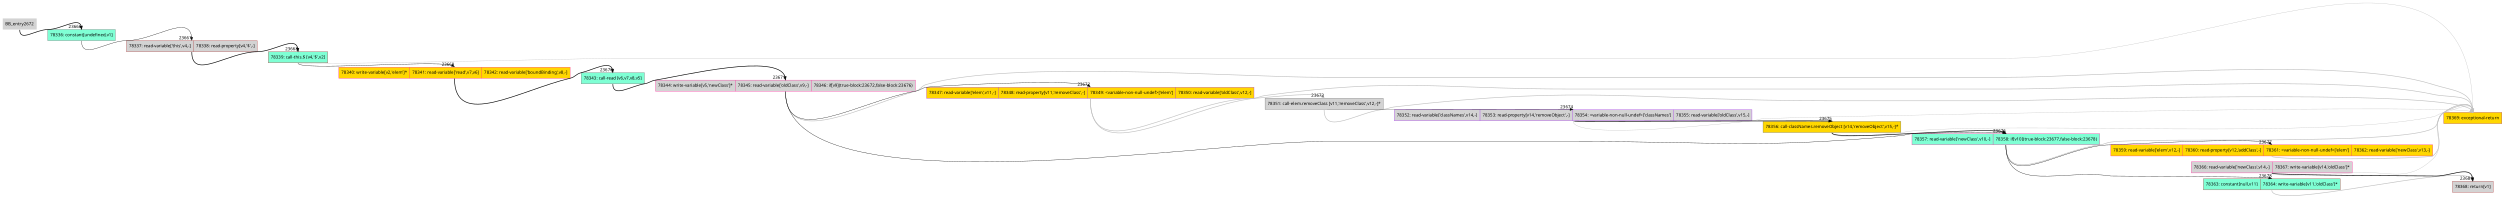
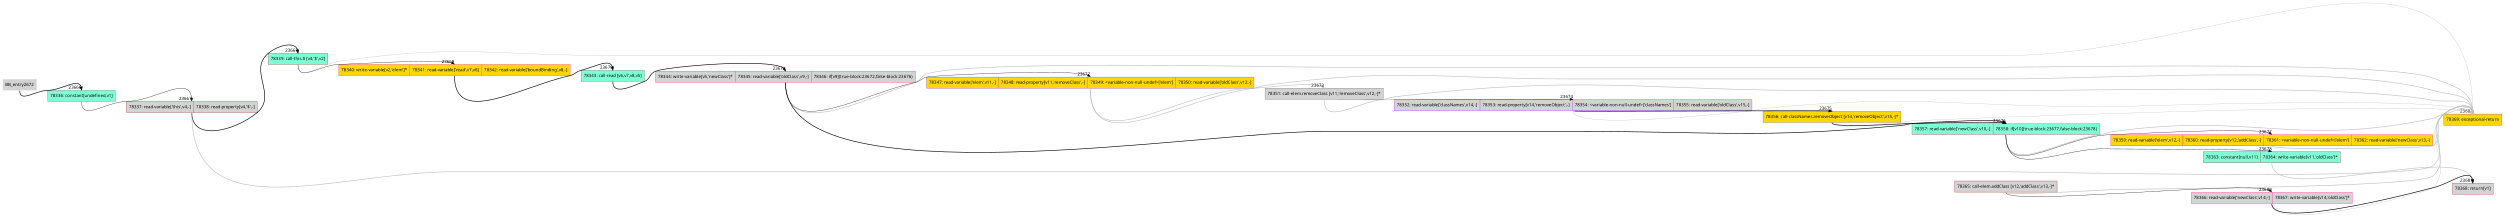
  digraph {
    fontname="Noto Sans"
    rankdir=LR
    node [color=deeppink fillcolor=lightgrey fontname="Noto Sans" shape=record style=filled]
    edge [fontname="Noto Sans" headport=n style=bold tailport=s]
    n1 [label=BB_entry2672 shape=none]
    n2 [color=gray40 fillcolor=aquamarine label="{78336: constant[undefined,v1]}"]
    n3 [color=brown label="{78337: read-variable['this',v4,-]|78338: read-property[v4,'$',-]}"]
    n4 [color=brown fillcolor=aquamarine label="{78339: call-this.$ [v4,'$',v2]}"]
-   n5 [color=brown fillcolor=gold label="{78369: exceptional-return}"]
+   n5 [color=purple fillcolor=gold label="{78369: exceptional-return}"]
    n6 [fillcolor=gold label="{78340: write-variable[v2,'elem']*|78341: read-variable['read',v7,v6]|78342: read-variable['boundBinding',v8,-]}"]
    n7 [color=gray40 fillcolor=aquamarine label="{78343: call-read [v6,v7,v8,v5]}"]
    n8 [label="{78344: write-variable[v5,'newClass']*|78345: read-variable['oldClass',v9,-]|78346: if[v9](true-block:23672,false-block:23676)}"]
    n9 [color=purple fillcolor=gold label="{78347: read-variable['elem',v11,-]|78348: read-property[v11,'removeClass',-]|78349: \<variable-non-null-undef\>['elem']|78350: read-variable['oldClass',v12,-]}"]
    n10 [fillcolor=aquamarine label="{78357: read-variable['newClass',v10,-]|78358: if[v10](true-block:23677,false-block:23678)}"]
    n11 [color=gray40 label="{78351: call-elem.removeClass [v11,'removeClass',v12,-]*}"]
    n12 [fillcolor=gold label="{78359: read-variable['elem',v12,-]|78360: read-property[v12,'addClass',-]|78361: \<variable-non-null-undef\>['elem']|78362: read-variable['newClass',v13,-]}"]
    n13 [color=brown fillcolor=aquamarine label="{78363: constant[null,v11]|78364: write-variable[v11,'oldClass']*}"]
    n14 [color=purple label="{78352: read-variable['classNames',v14,-]|78353: read-property[v14,'removeObject',-]|78354: \<variable-non-null-undef\>['classNames']|78355: read-variable['oldClass',v15,-]}"]
    n15 [color=brown label="{78368: return[v1]}"]
    n16 [color=gray40 fillcolor=gold label="{78356: call-classNames.removeObject [v14,'removeObject',v15,-]*}"]
+   n17 [color=brown label="{78365: call-elem.addClass [v12,'addClass',v13,-]*}"]
    n18 [label="{78366: read-variable['newClass',v14,-]|78367: write-variable[v14,'oldClass']*}"]
    n1 -> n2 [headlabel="    23666"]
    n2 -> n3 [headlabel="      23667" style=solid]
    n3 -> n4 [headlabel="      23668"]
+   n3 -> n5 [color=gray headlabel="      23682"]
    n4 -> n5 [color=gray style=solid]
    n4 -> n6 [headlabel="      23669" style=solid]
    n6 -> n7 [headlabel="      23670"]
    n7 -> n8 [headlabel="      23671"]
    n8 -> n5 [color=gray]
    n8 -> n9 [headlabel="      23672" style=solid]
-   n8 -> n10 [headlabel="      23676" style=solid]
+   n8 -> n10 [headlabel="      23676"]
    n9 -> n5 [color=gray]
    n9 -> n11 [color=gray headlabel="      23673"]
    n10 -> n5 [color=gray]
    n10 -> n12 [headlabel="      23677" style=solid]
    n10 -> n13 [headlabel="      23678" style=solid]
    n11 -> n5 [color=gray]
    n11 -> n14 [headlabel="      23674" style=solid]
    n12 -> n5 [color=gray]
    n13 -> n15 [color=gray headlabel="      23681"]
    n14 -> n5 [color=gray style=solid]
    n14 -> n16 [headlabel="      23675"]
    n16 -> n5 [color=gray style=solid]
    n16 -> n10
+   n17 -> n5 [color=gray]
+   n17 -> n18 [headlabel="      23680" style=solid]
    n18 -> n5 [color=gray style=solid]
    n18 -> n15
  }
